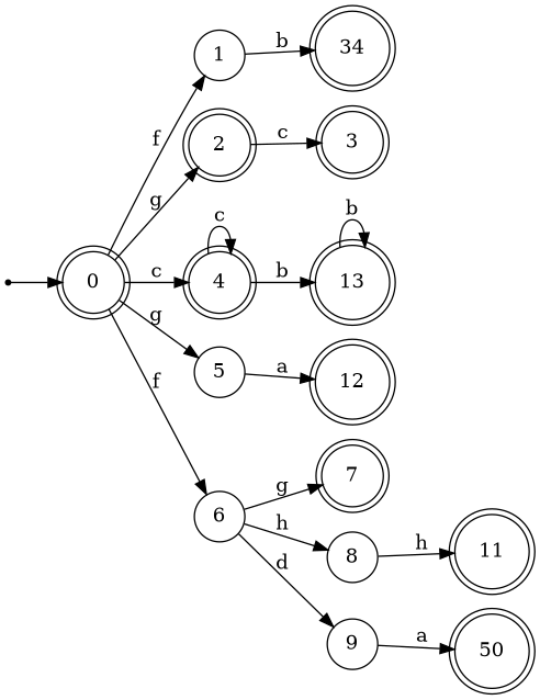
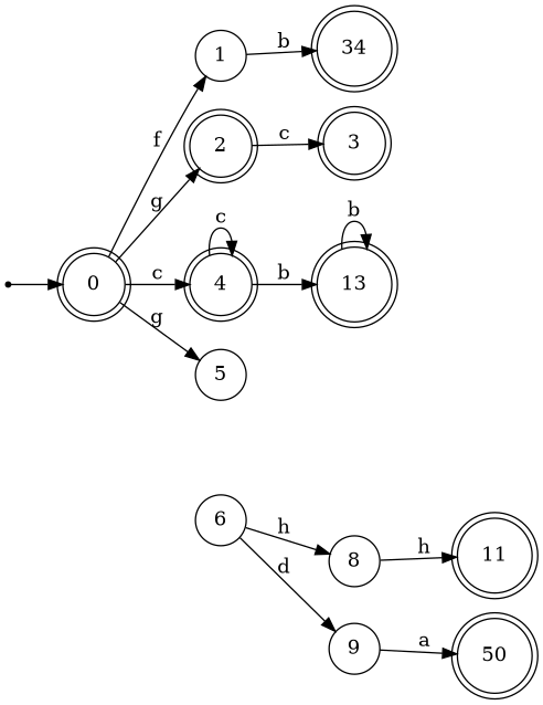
  digraph {
    rankdir=LR
    node [shape=doublecircle]
    dummy0 [shape=point]
    0
    1 [shape=circle]
    2
    4
    5 [shape=circle]
    6 [shape=circle]
    n8 [label=34]
    3
    13
-   12
-   7
    8 [shape=circle]
    9 [shape=circle]
    11
    n16 [label=50]
    dummy0 -> 0
    0 -> 1 [label=f]
    0 -> 2 [label=g]
    0 -> 4 [label=c]
    0 -> 5 [label=g]
-   0 -> 6 [label=f]
    1 -> n8 [label=b]
    2 -> 3 [label=c]
    4 -> 4 [label=c]
    4 -> 13 [label=b]
-   5 -> 12 [label=a]
-   6 -> 7 [label=g]
    6 -> 8 [label=h]
    6 -> 9 [label=d]
    13 -> 13 [label=b]
    8 -> 11 [label=h]
    9 -> n16 [label=a]
  }
